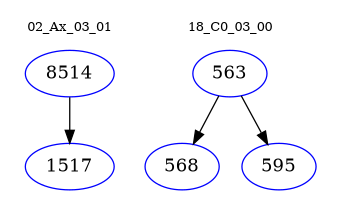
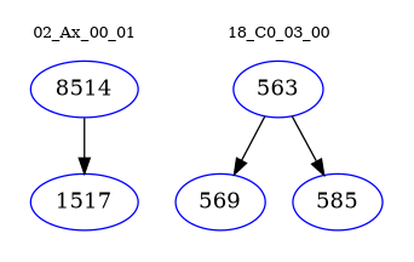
  digraph {
    node [color=blue]
    edge [color=black]
    n1 [label=8514]
    n2 [label=1517]
    n3 [label=563]
-   n4 [label=568]
-   n5 [label=595]
+   n4 [label=569]
+   n5 [label=585]
    subgraph cluster_1 {
      color=white
      fontsize=10
-     label="02_Ax_03_01"
+     label="02_Ax_00_01"
      n1
      n2
    }
    subgraph cluster_2 {
      color=white
      fontsize=10
      label="18_C0_03_00"
      n3
      n4
      n5
    }
    n1 -> n2
    n3 -> n4
    n3 -> n5
  }
